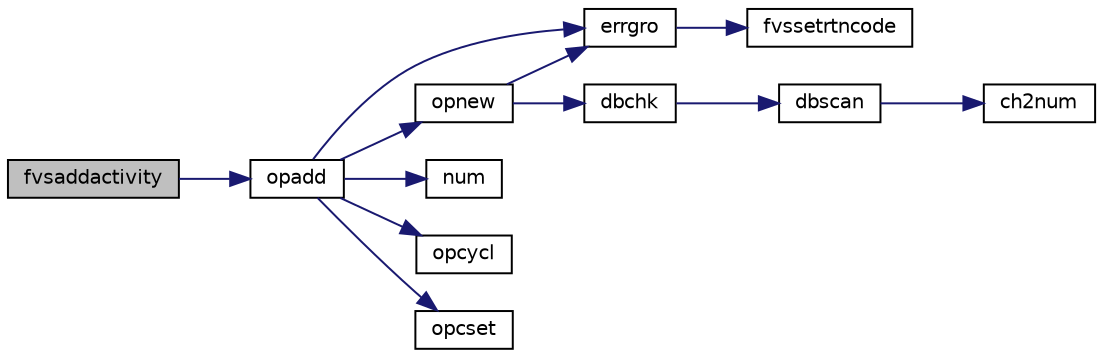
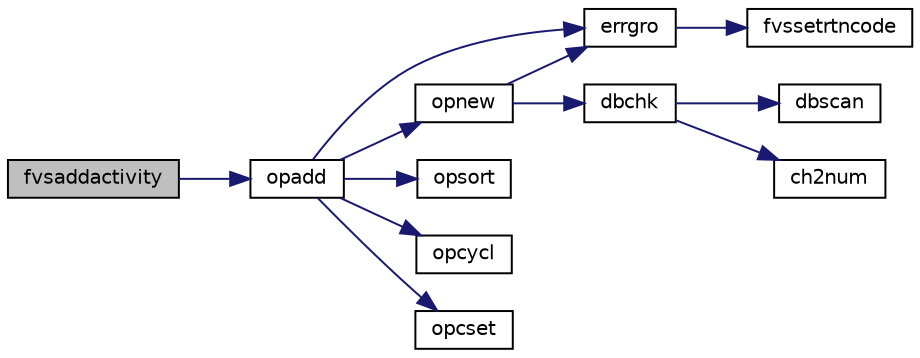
  digraph {
    rankdir=LR
    node [color=black fillcolor=white fontname=Helvetica fontsize=10 shape=record style=filled]
    edge [color=midnightblue fontname=Helvetica fontsize=10 labelfontname=Helvetica labelfontsize=10 style=solid]
    n1 [fillcolor=grey75 fontcolor=black height=0.2 label=fvsaddactivity width=0.4]
    n2 [height=0.2 label=opadd width=0.4]
    n3 [height=0.2 label=opnew width=0.4]
    n4 [height=0.2 label=errgro width=0.4]
-   n5 [height=0.2 label=num width=0.4]
+   n5 [height=0.2 label=opsort width=0.4]
    n6 [height=0.2 label=opcycl width=0.4]
    n7 [height=0.2 label=opcset width=0.4]
    n8 [height=0.2 label=dbchk width=0.4]
    n9 [height=0.2 label=fvssetrtncode width=0.4]
    n10 [height=0.2 label=dbscan width=0.4]
    n11 [height=0.2 label=ch2num width=0.4]
    n1 -> n2
    n2 -> n3
    n2 -> n4
    n2 -> n5
    n2 -> n6
    n2 -> n7
    n3 -> n4
    n3 -> n8
    n4 -> n9
    n8 -> n10
-   n10 -> n11
+   n8 -> n11
  }
